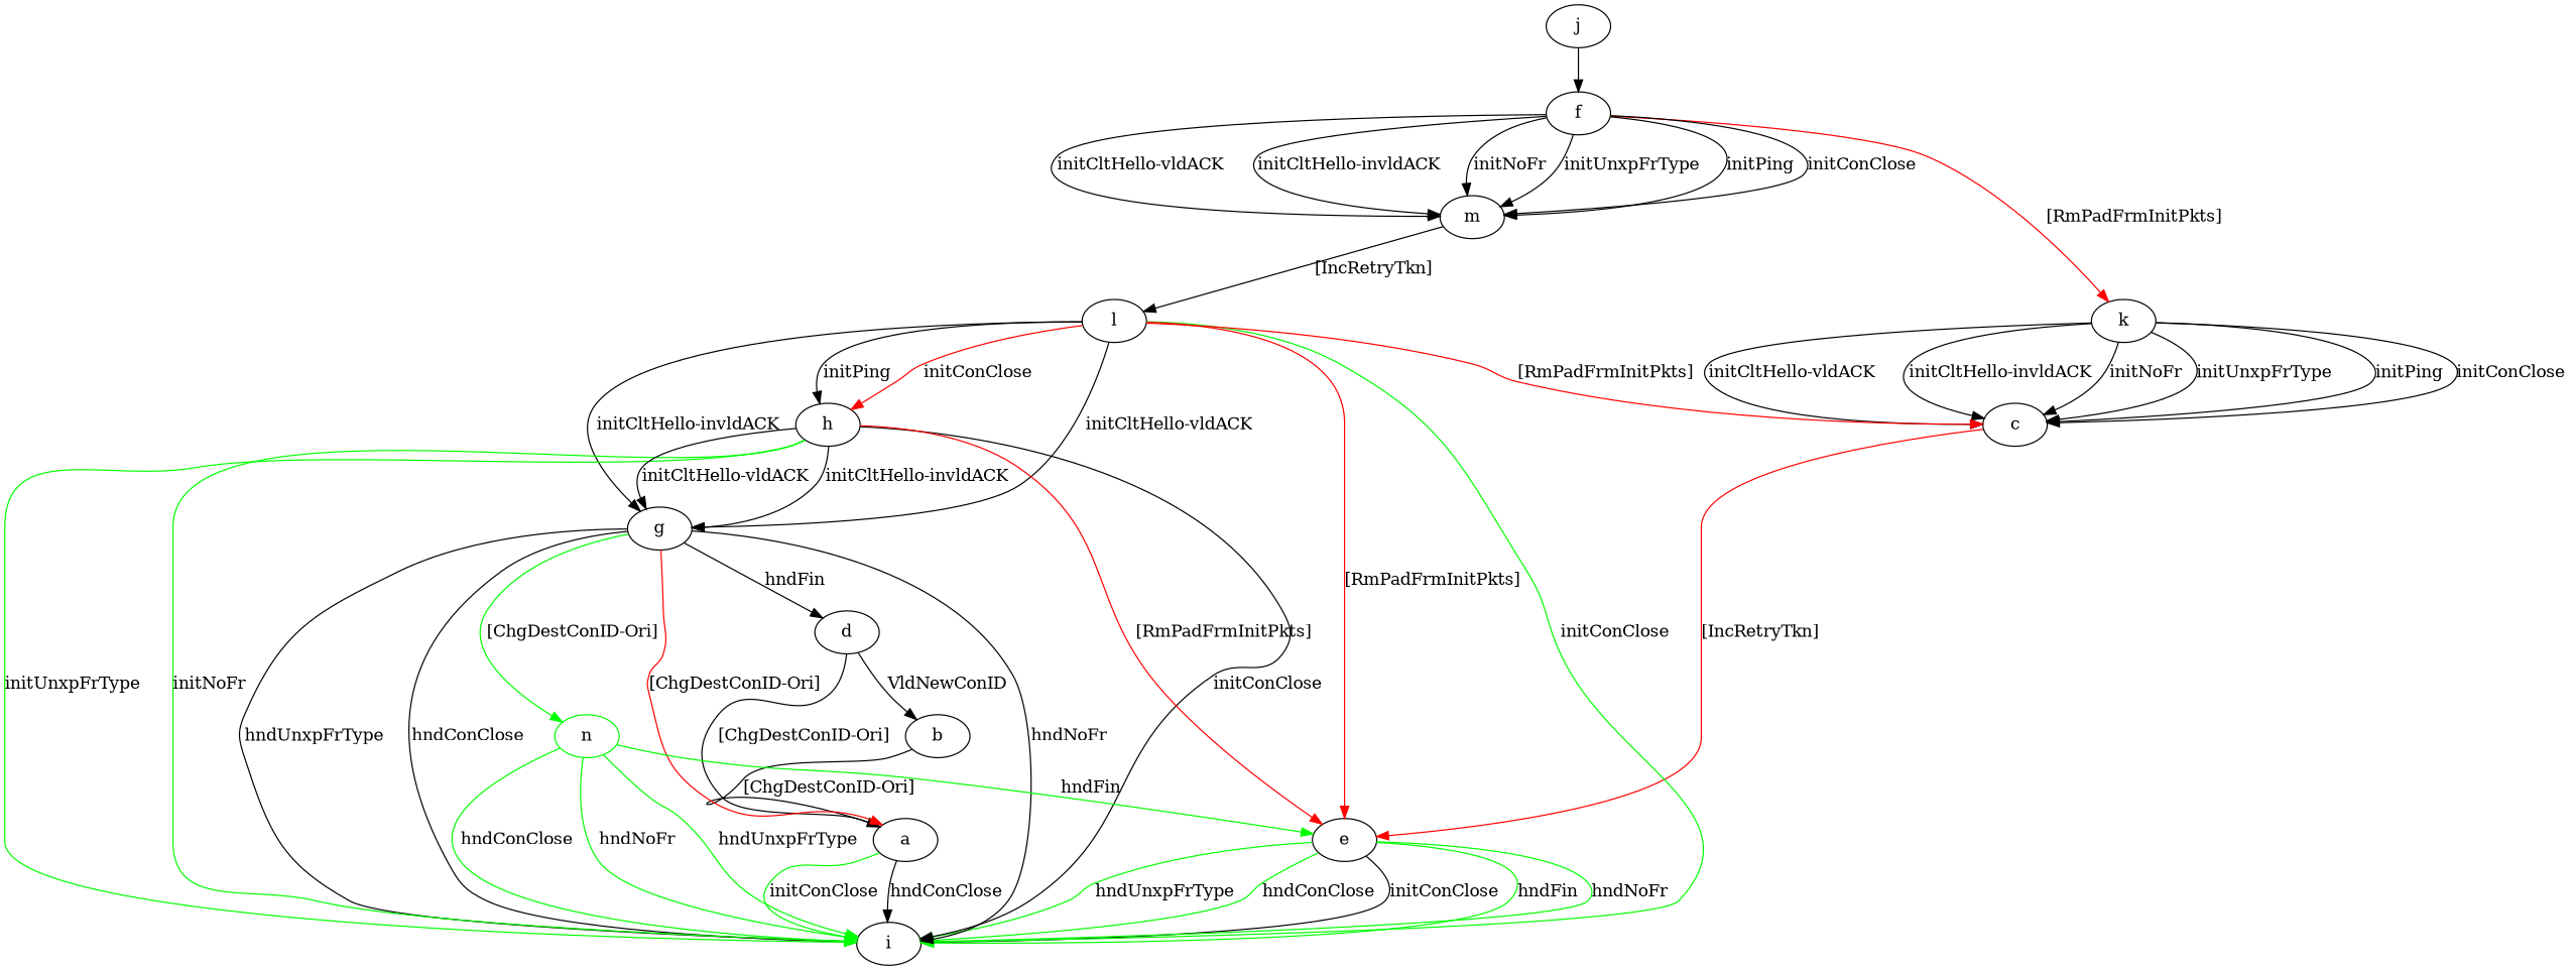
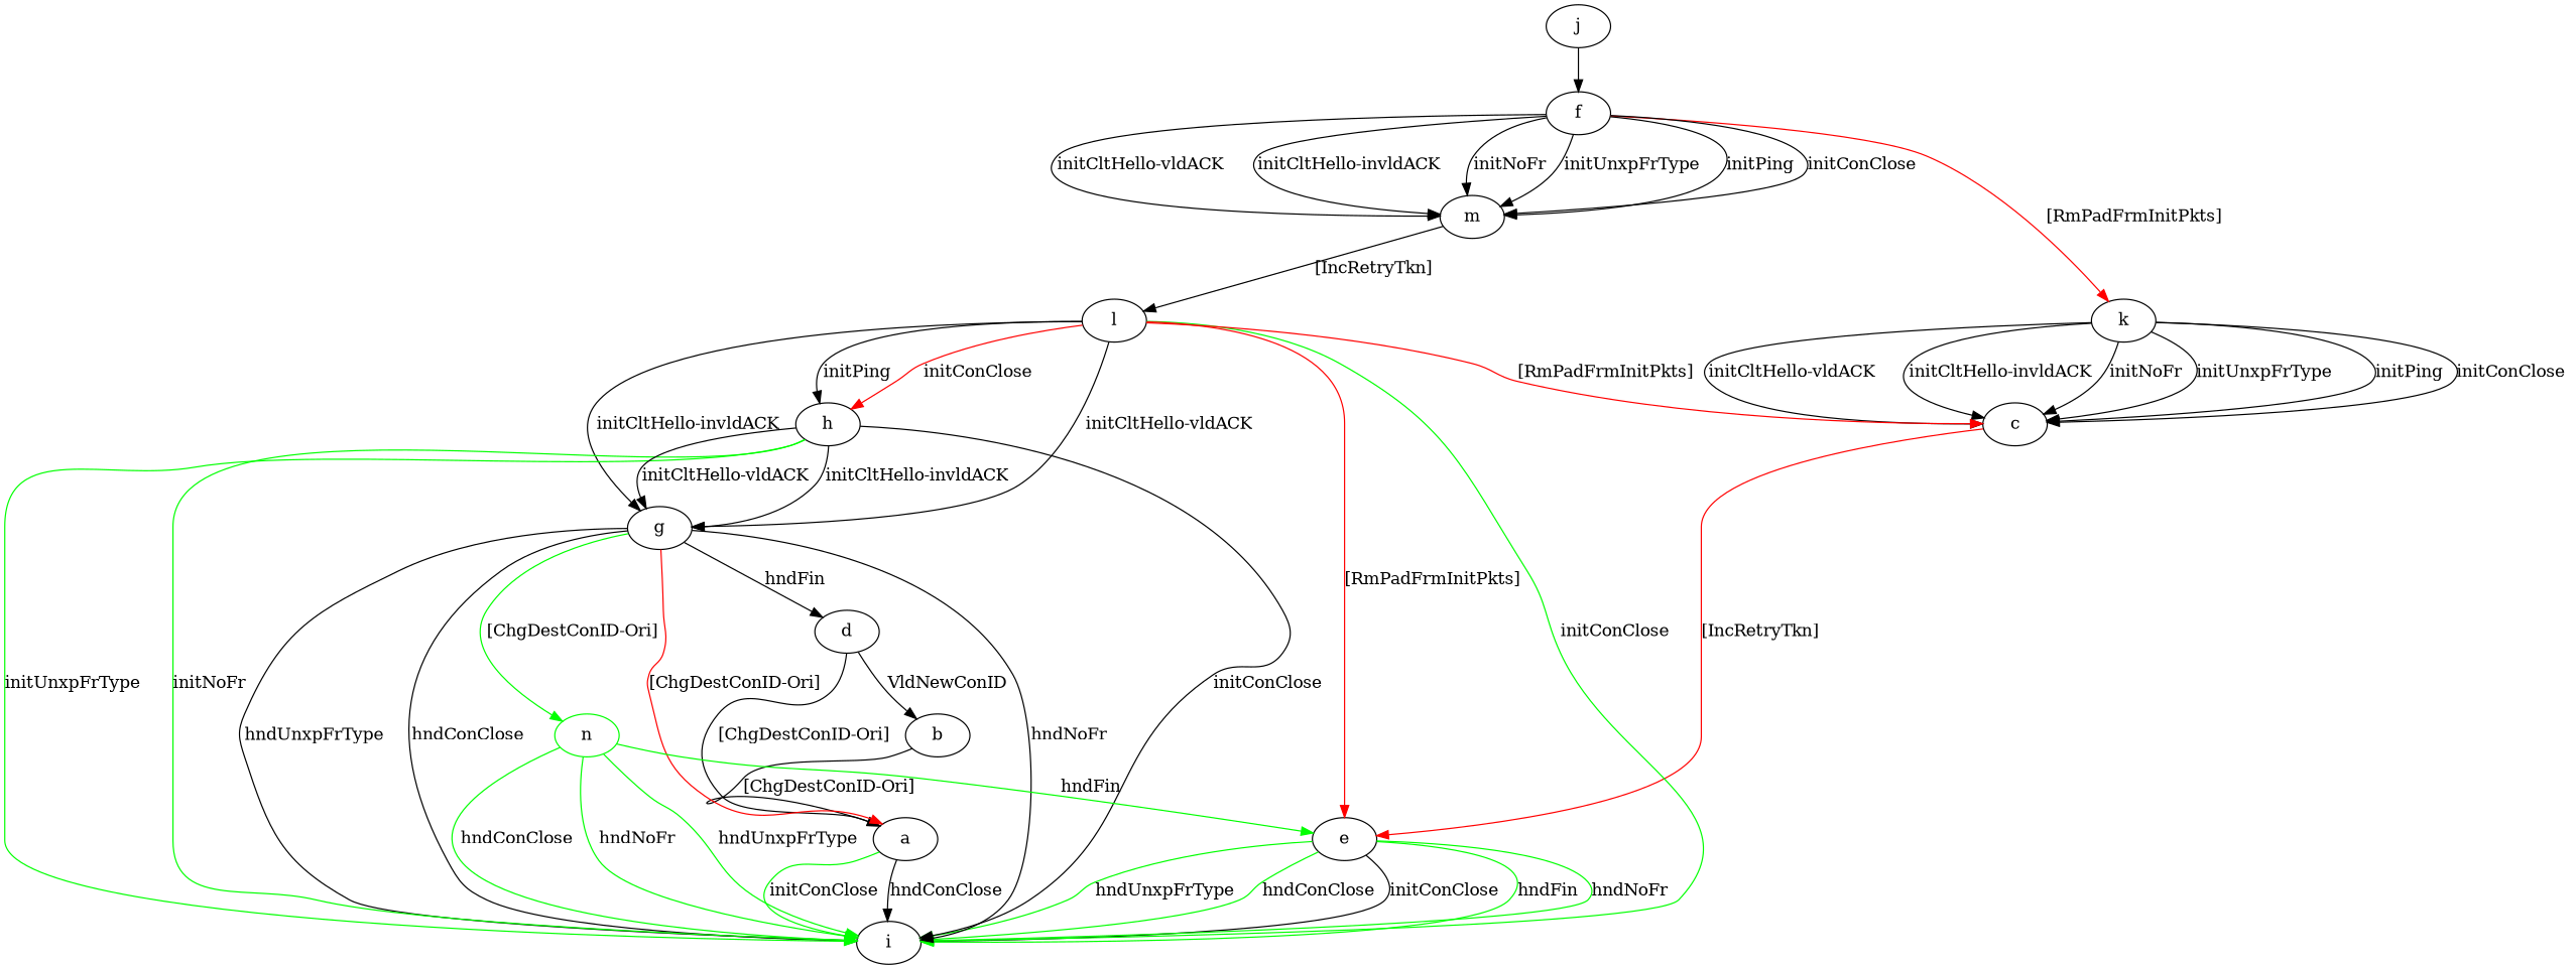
  digraph {
    a
    i
    b
    c
    e
    d
    f
    k
    m
    l
    g
    h
    n [color=green]
    j
    a -> i [label="hndConClose "]
    a -> i [color=green label="initConClose "]
    b -> a [label="[ChgDestConID-Ori] "]
    c -> e [color=red label="[IncRetryTkn] "]
    e -> i [label="initConClose "]
    e -> i [color=green label="hndFin "]
    e -> i [color=green label="hndNoFr "]
    e -> i [color=green label="hndUnxpFrType "]
    e -> i [color=green label="hndConClose "]
    d -> a [label="[ChgDestConID-Ori] "]
    d -> b [label="VldNewConID "]
    f -> k [color=red label="[RmPadFrmInitPkts] "]
    f -> m [label="initPing "]
    f -> m [label="initConClose "]
    f -> m [label="initCltHello-vldACK "]
    f -> m [label="initCltHello-invldACK "]
    f -> m [label="initNoFr "]
    f -> m [label="initUnxpFrType "]
    k -> c [label="initPing "]
    k -> c [label="initConClose "]
    k -> c [label="initCltHello-vldACK "]
    k -> c [label="initCltHello-invldACK "]
    k -> c [label="initNoFr "]
    k -> c [label="initUnxpFrType "]
    m -> l [label="[IncRetryTkn] "]
    l -> i [color=green label="initConClose "]
    l -> c [color=red label="[RmPadFrmInitPkts] "]
    l -> e [color=red label="[RmPadFrmInitPkts] "]
    l -> g [label="initCltHello-vldACK "]
    l -> g [label="initCltHello-invldACK "]
    l -> h [label="initPing "]
    l -> h [color=red label="initConClose "]
    g -> a [color=red label="[ChgDestConID-Ori] "]
    g -> i [label="hndNoFr "]
    g -> i [label="hndUnxpFrType "]
    g -> i [label="hndConClose "]
    g -> d [label="hndFin "]
    g -> n [color=green label="[ChgDestConID-Ori] "]
    h -> i [label="initConClose "]
    h -> i [color=green label="initNoFr "]
    h -> i [color=green label="initUnxpFrType "]
-   h -> e [color=red label="[RmPadFrmInitPkts] "]
    h -> g [label="initCltHello-vldACK "]
    h -> g [label="initCltHello-invldACK "]
    n -> i [color=green label="hndNoFr "]
    n -> i [color=green label="hndUnxpFrType "]
    n -> i [color=green label="hndConClose "]
    n -> e [color=green label="hndFin "]
    j -> f
  }
